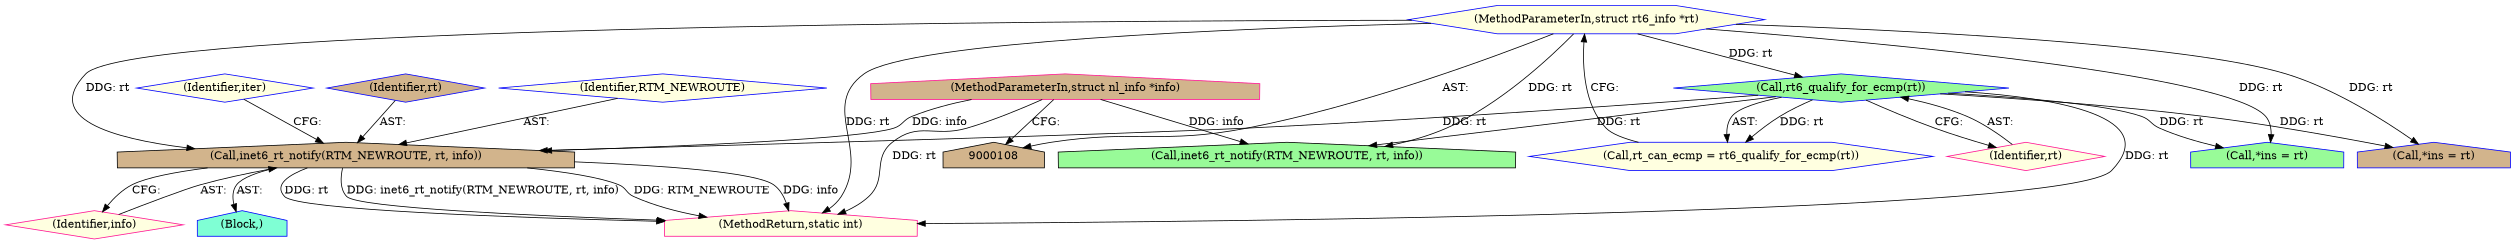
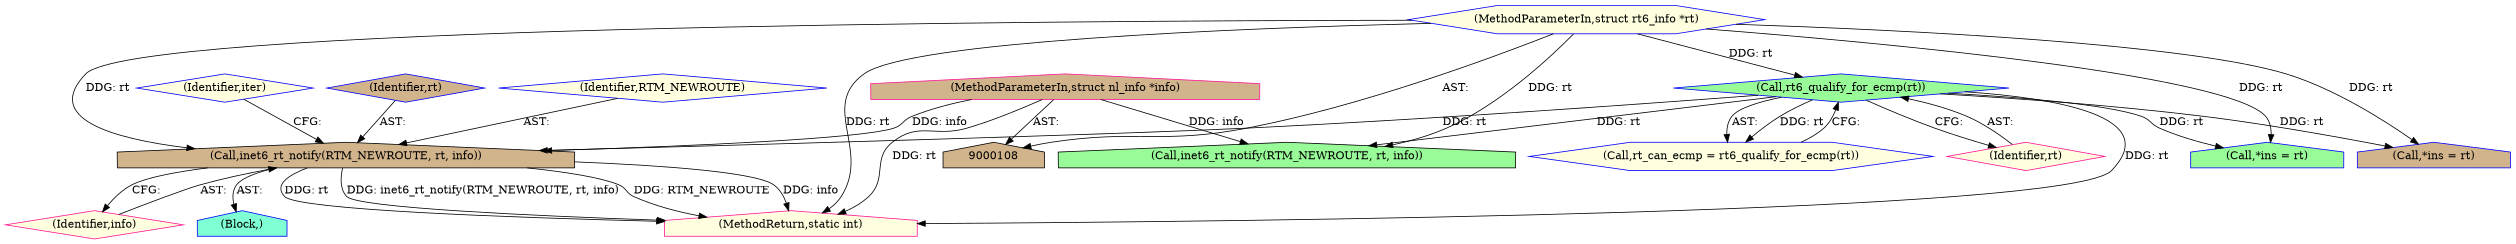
  digraph {
    node [color=blue fillcolor=lightyellow shape=house style=filled]
    n1 [color=black fillcolor=tan label="(Call,inet6_rt_notify(RTM_NEWROUTE, rt, info))"]
    n2 [color=deeppink label="(MethodReturn,static int)"]
    n3 [color=deeppink label="(Identifier,info)" shape=diamond]
    n4 [fillcolor=aquamarine label="(Block,)"]
    n5 [label="(MethodParameterIn,struct rt6_info *rt)" shape=hexagon]
    n6 [fillcolor=palegreen label="(Call,rt6_qualify_for_ecmp(rt))" shape=diamond]
    n7 [fillcolor=palegreen label="(Call,*ins = rt)"]
    n8 [fillcolor=tan label="(Call,*ins = rt)"]
    n9 [color=black fillcolor=palegreen label="(Call,inet6_rt_notify(RTM_NEWROUTE, rt, info))"]
    n10 [color=black fillcolor=tan label=9000108]
    n11 [label="(Call,rt_can_ecmp = rt6_qualify_for_ecmp(rt))" shape=hexagon]
    n12 [color=deeppink label="(Identifier,rt)" shape=diamond]
    n13 [color=deeppink fillcolor=tan label="(MethodParameterIn,struct nl_info *info)"]
    n14 [label="(Identifier,iter)" shape=diamond]
    n15 [fillcolor=tan label="(Identifier,rt)" shape=diamond]
    n16 [label="(Identifier,RTM_NEWROUTE)" shape=diamond]
    n1 -> n2 [label="DDG: info"]
    n1 -> n2 [label="DDG: rt"]
    n1 -> n2 [label="DDG: inet6_rt_notify(RTM_NEWROUTE, rt, info)"]
    n1 -> n2 [label="DDG: RTM_NEWROUTE"]
    n1 -> n3 [label="CFG: "]
    n1 -> n4 [label="AST: "]
    n3 -> n1 [label="AST: "]
    n5 -> n1 [label="DDG: rt"]
    n5 -> n2 [label="DDG: rt"]
    n5 -> n6 [label="DDG: rt"]
    n5 -> n7 [label="DDG: rt"]
    n5 -> n8 [label="DDG: rt"]
    n5 -> n9 [label="DDG: rt"]
    n5 -> n10 [label="AST: "]
    n6 -> n1 [label="DDG: rt"]
    n6 -> n2 [label="DDG: rt"]
    n6 -> n7 [label="DDG: rt"]
    n6 -> n8 [label="DDG: rt"]
    n6 -> n9 [label="DDG: rt"]
    n6 -> n11 [label="AST: "]
    n6 -> n11 [label="DDG: rt"]
    n6 -> n12 [label="CFG: "]
-   n11 -> n5 [label="CFG: "]
+   n11 -> n6 [label="CFG: "]
    n12 -> n6 [label="AST: "]
    n13 -> n1 [label="DDG: info"]
    n13 -> n2 [label="DDG: rt"]
    n13 -> n9 [label="DDG: info"]
-   n13 -> n10 [label="CFG: "]
+   n13 -> n10 [label="AST: "]
    n14 -> n1 [label="CFG: "]
    n15 -> n1 [label="AST: "]
    n16 -> n1 [label="AST: "]
  }
